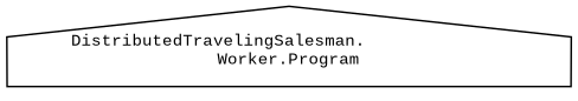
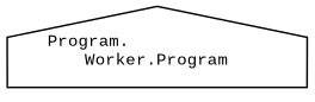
  digraph {
    rankdir=LR
    fontname="Liberation Mono"
-   n1 [color=black fillcolor=white fontname="Liberation Mono" fontsize=10 height=0.2 label="DistributedTravelingSalesman.\lWorker.Program" shape=house style=filled width=0.4]
+   n1 [color=black fillcolor=white fontname="Liberation Mono" fontsize=10 height=0.2 label="Program.\lWorker.Program" shape=house style=filled width=0.4]
  }
